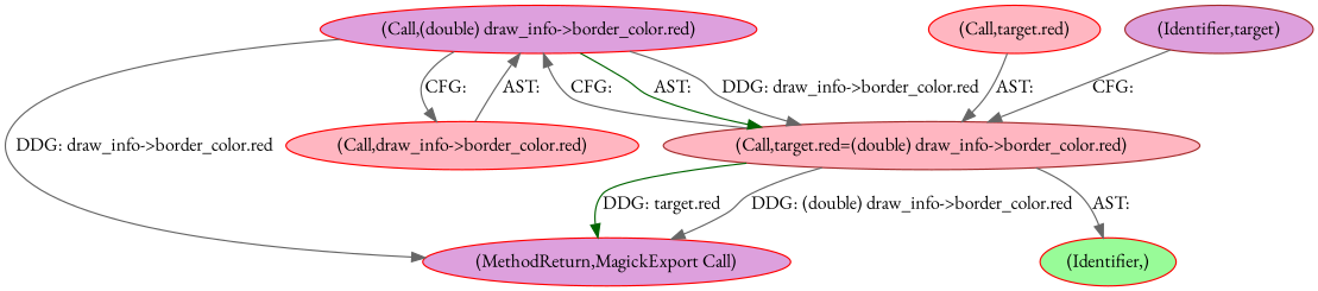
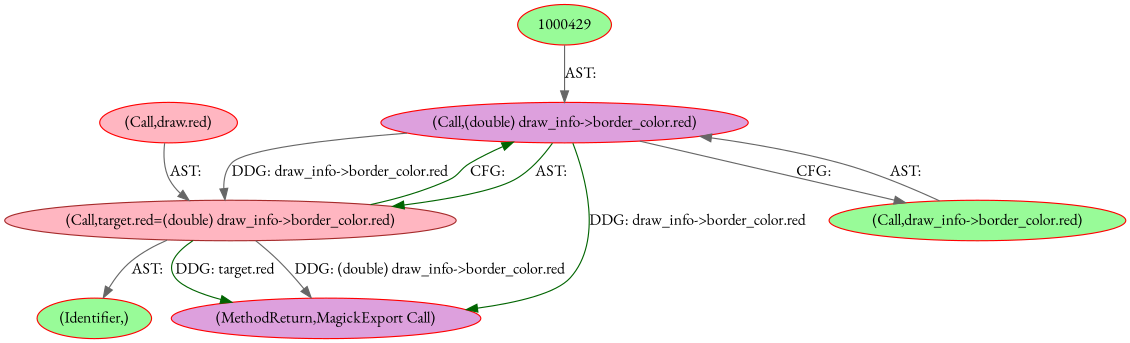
  digraph {
    fontname="EB Garamond"
    node [color=red fillcolor=plum fontname="EB Garamond" style=filled]
    edge [color=gray40 fontname="EB Garamond"]
    n1 [label="(Call,(double) draw_info->border_color.red)"]
    n2 [color=brown fillcolor=lightpink label="(Call,target.red=(double) draw_info->border_color.red)"]
    n3 [label="(MethodReturn,MagickExport Call)"]
-   n4 [fillcolor=lightpink label="(Call,draw_info->border_color.red)"]
+   n4 [fillcolor=palegreen label="(Call,draw_info->border_color.red)"]
    n5 [fillcolor=palegreen label="(Identifier,)"]
-   n6 [fillcolor=lightpink label="(Call,target.red)"]
-   n7 [color=brown label="(Identifier,target)"]
+   n6 [fillcolor=lightpink label="(Call,draw.red)"]
+   1000429 [fillcolor=palegreen]
    n1 -> n2 [color=darkgreen label="AST: "]
    n1 -> n2 [label="DDG: draw_info->border_color.red"]
-   n1 -> n3 [label="DDG: draw_info->border_color.red"]
+   n1 -> n3 [color=darkgreen label="DDG: draw_info->border_color.red"]
    n1 -> n4 [label="CFG: "]
-   n2 -> n1 [label="CFG: "]
+   n2 -> n1 [color=darkgreen label="CFG: "]
    n2 -> n3 [label="DDG: (double) draw_info->border_color.red"]
    n2 -> n3 [color=darkgreen label="DDG: target.red"]
    n2 -> n5 [label="AST: "]
    n4 -> n1 [label="AST: "]
    n6 -> n2 [label="AST: "]
-   n7 -> n2 [label="CFG: "]
+   1000429 -> n1 [label="AST: "]
  }
